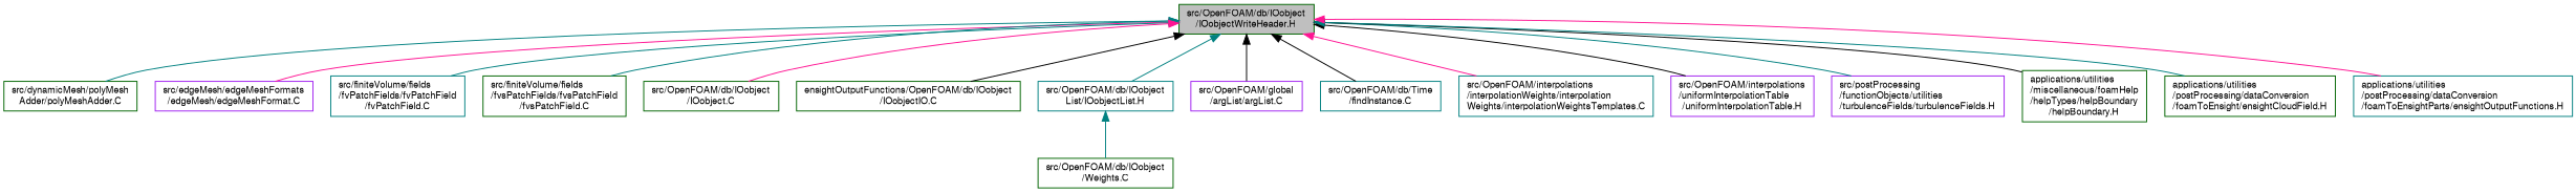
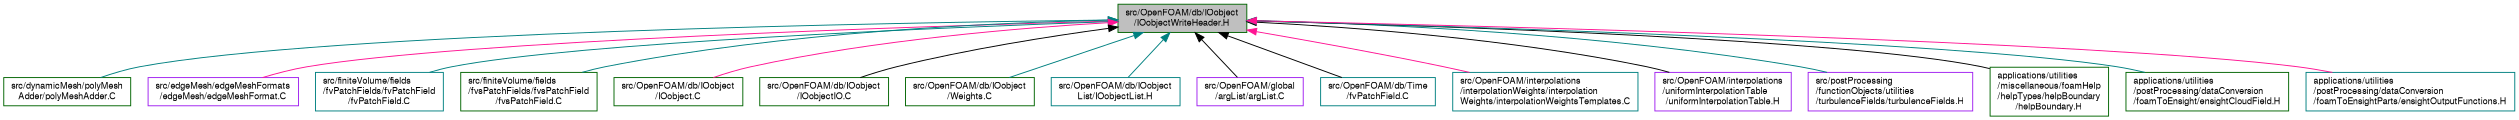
  digraph {
    node [color=darkgreen fontname=FreeSans fontsize=10 shape=record]
    edge [color=teal dir=back fontname=FreeSans fontsize=10 labelfontname=FreeSans labelfontsize=10 style=solid]
    n1 [fillcolor=grey75 fontcolor=black height=0.2 label="src/OpenFOAM/db/IOobject\l/IOobjectWriteHeader.H" style=filled width=0.4]
    n2 [height=0.2 label="src/dynamicMesh/polyMesh\lAdder/polyMeshAdder.C" width=0.4]
    n3 [color=purple height=0.2 label="src/edgeMesh/edgeMeshFormats\l/edgeMesh/edgeMeshFormat.C" width=0.4]
    n4 [color=teal height=0.2 label="src/finiteVolume/fields\l/fvPatchFields/fvPatchField\l/fvPatchField.C" width=0.4]
    n5 [height=0.2 label="src/finiteVolume/fields\l/fvsPatchFields/fvsPatchField\l/fvsPatchField.C" width=0.4]
    n6 [height=0.2 label="src/OpenFOAM/db/IOobject\l/IOobject.C" width=0.4]
-   n7 [height=0.2 label="ensightOutputFunctions/OpenFOAM/db/IOobject\l/IOobjectIO.C" width=0.4]
+   n7 [height=0.2 label="src/OpenFOAM/db/IOobject\l/IOobjectIO.C" width=0.4]
    n8 [height=0.2 label="src/OpenFOAM/db/IOobject\l/Weights.C" width=0.4]
    n9 [color=teal height=0.2 label="src/OpenFOAM/db/IOobject\lList/IOobjectList.H" width=0.4]
    n10 [color=purple height=0.2 label="src/OpenFOAM/global\l/argList/argList.C" width=0.4]
-   n11 [color=teal height=0.2 label="src/OpenFOAM/db/Time\l/findInstance.C" width=0.4]
+   n11 [color=teal height=0.2 label="src/OpenFOAM/db/Time\l/fvPatchField.C" width=0.4]
    n12 [color=teal height=0.2 label="src/OpenFOAM/interpolations\l/interpolationWeights/interpolation\lWeights/interpolationWeightsTemplates.C" width=0.4]
    n13 [color=purple height=0.2 label="src/OpenFOAM/interpolations\l/uniformInterpolationTable\l/uniformInterpolationTable.H" width=0.4]
    n14 [color=purple height=0.2 label="src/postProcessing\l/functionObjects/utilities\l/turbulenceFields/turbulenceFields.H" width=0.4]
    n15 [height=0.2 label="applications/utilities\l/miscellaneous/foamHelp\l/helpTypes/helpBoundary\l/helpBoundary.H" width=0.4]
    n16 [height=0.2 label="applications/utilities\l/postProcessing/dataConversion\l/foamToEnsight/ensightCloudField.H" width=0.4]
    n17 [color=teal height=0.2 label="applications/utilities\l/postProcessing/dataConversion\l/foamToEnsightParts/ensightOutputFunctions.H" width=0.4]
    n1 -> n2
    n1 -> n3 [color=deeppink]
    n1 -> n4
    n1 -> n5
    n1 -> n6 [color=deeppink]
    n1 -> n7 [color=black]
-   n9 -> n8
+   n1 -> n8
    n1 -> n9
    n1 -> n10 [color=black]
    n1 -> n11 [color=black]
    n1 -> n12 [color=deeppink]
    n1 -> n13 [color=black]
    n1 -> n14
    n1 -> n15 [color=black]
    n1 -> n16
    n1 -> n17 [color=deeppink]
  }
